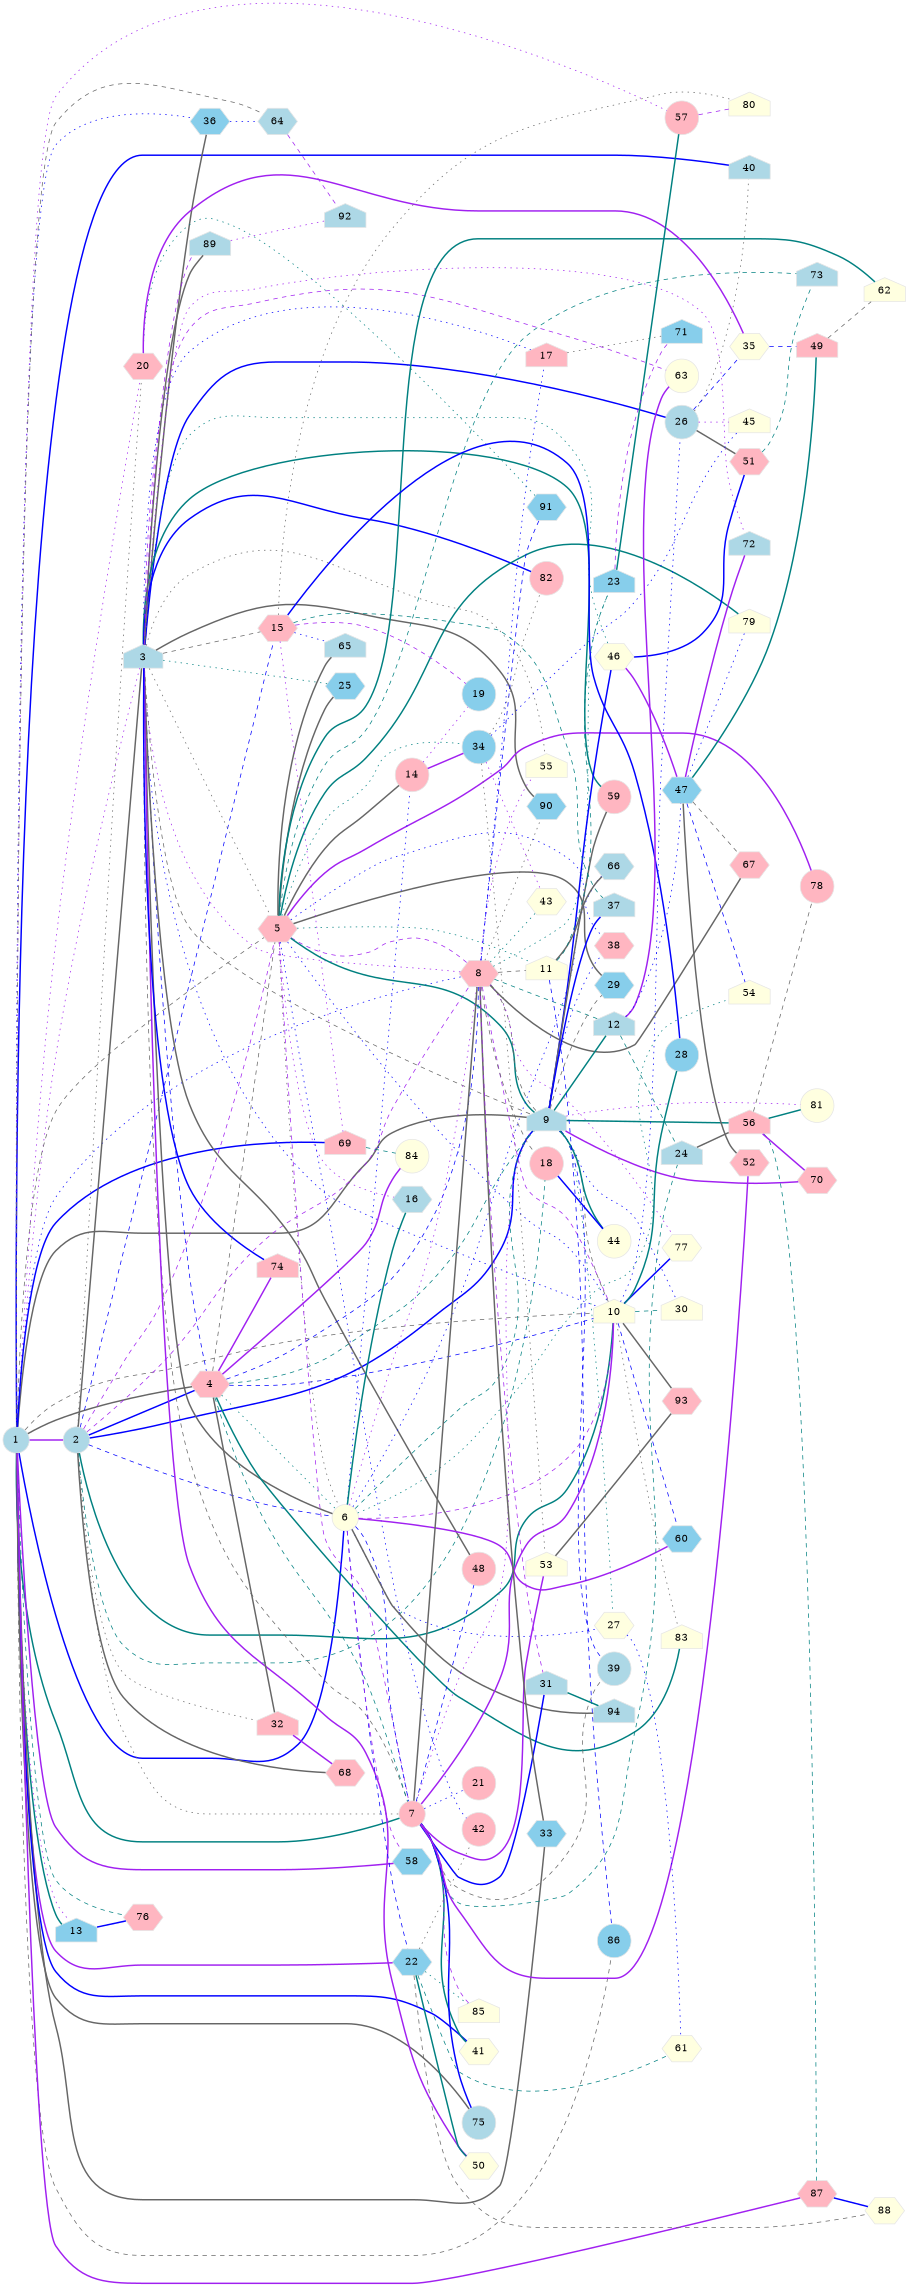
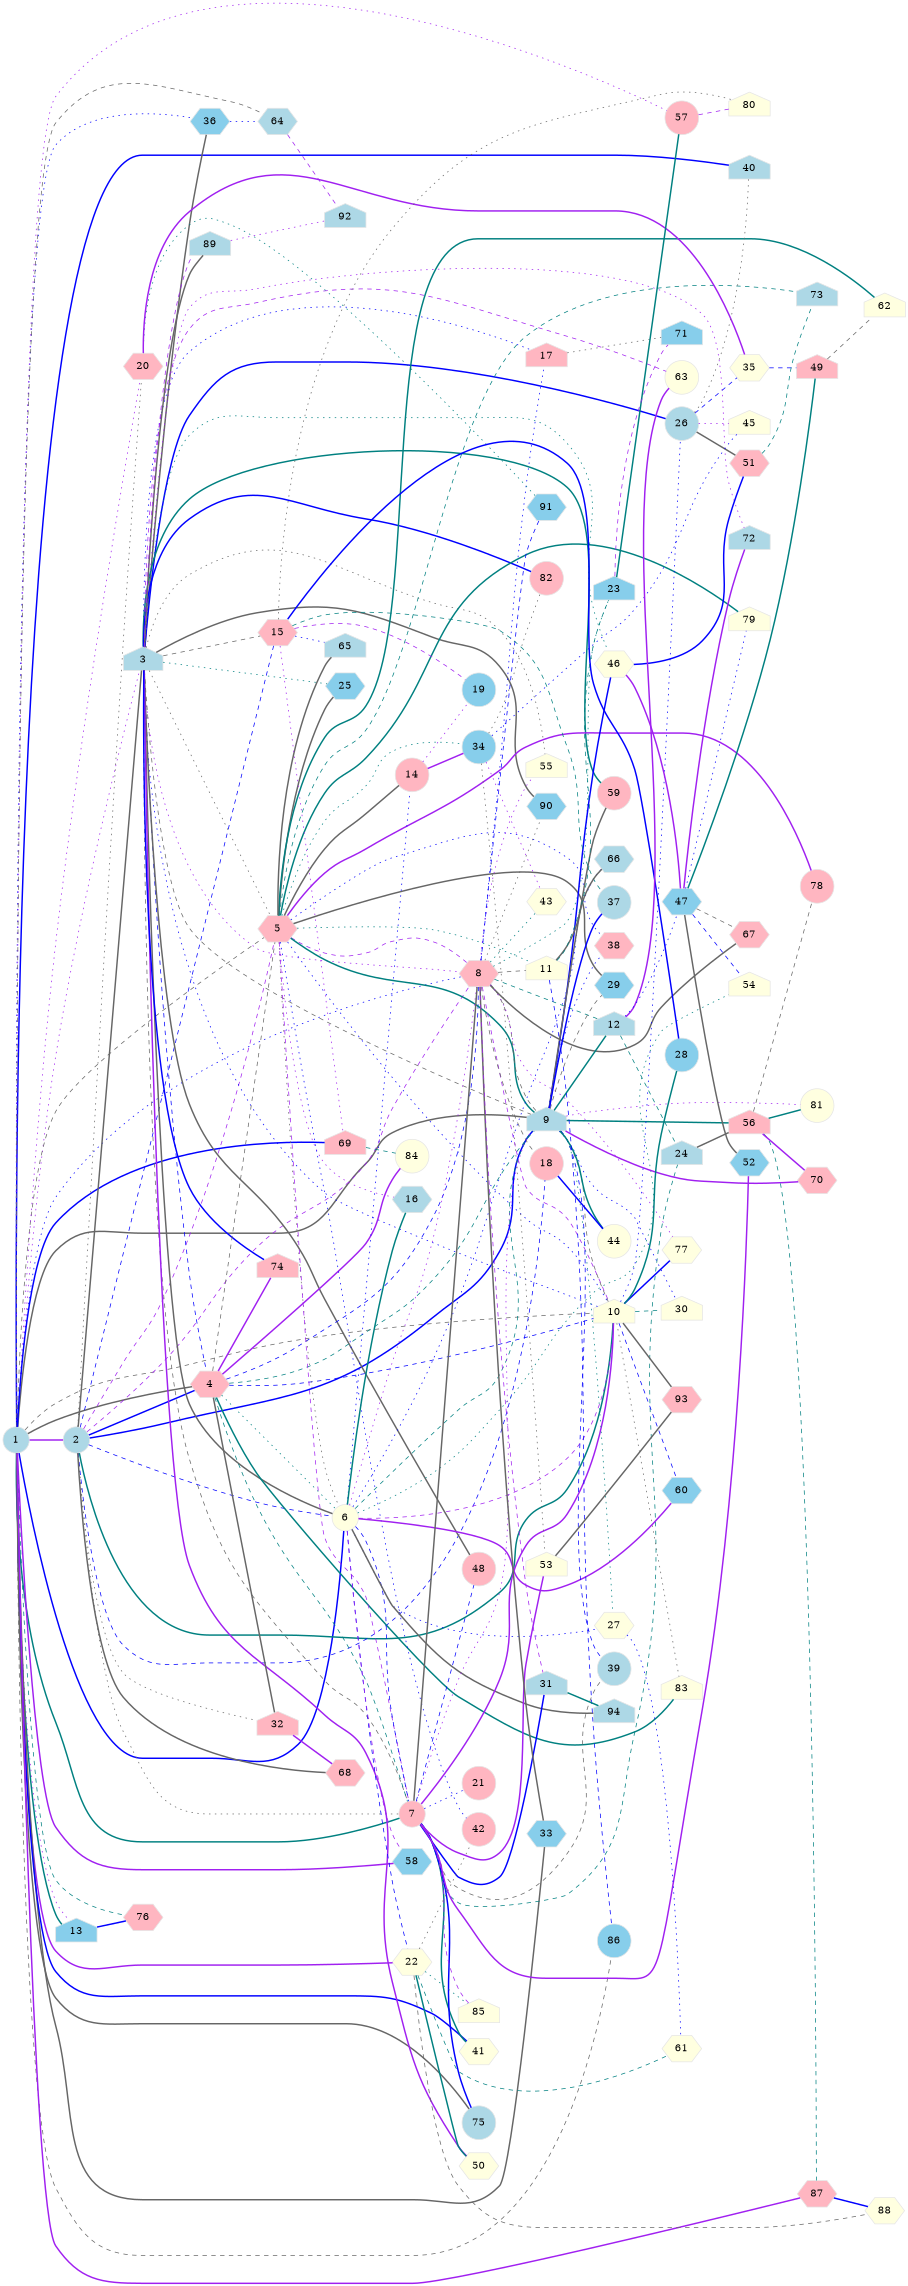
  graph {
    rankdir=LR
    node [color=gray90 fillcolor=lightpink shape=hexagon style=filled]
    edge [color=gray40 style=bold]
    1 [fillcolor=lightblue shape=circle]
    2 [fillcolor=lightblue shape=circle]
    3 [fillcolor=lightblue shape=house]
    4
    5
    6 [fillcolor=lightyellow shape=circle]
    7 [shape=circle]
    8
    9 [fillcolor=lightblue shape=house]
    10 [fillcolor=lightyellow shape=house]
    13 [fillcolor=skyblue shape=house]
    20
-   22 [fillcolor=skyblue]
+   22 [fillcolor=lightyellow]
    33 [fillcolor=skyblue]
    36 [fillcolor=skyblue]
    40 [fillcolor=lightblue shape=house]
    41 [fillcolor=lightyellow]
    57 [shape=circle]
    58 [fillcolor=skyblue]
    64 [fillcolor=lightblue]
    69 [shape=house]
    75 [fillcolor=lightblue shape=circle]
    76
    86 [fillcolor=skyblue shape=circle]
    87
    15
    18 [shape=circle]
    32 [shape=house]
    68
    17 [shape=house]
    25 [fillcolor=skyblue]
    26 [fillcolor=lightblue shape=circle]
    46 [fillcolor=lightyellow]
    48 [shape=circle]
    50 [fillcolor=lightyellow]
    55 [fillcolor=lightyellow shape=house]
    59 [shape=circle]
    63 [fillcolor=lightyellow shape=circle]
    72 [fillcolor=lightblue shape=house]
    74 [shape=house]
    82 [shape=circle]
    89 [fillcolor=lightblue shape=house]
    90 [fillcolor=skyblue]
    83 [fillcolor=lightyellow shape=house]
    84 [fillcolor=lightyellow shape=circle]
    11 [fillcolor=lightyellow shape=house]
    14 [shape=circle]
    16 [fillcolor=lightblue]
    29 [fillcolor=skyblue]
    34 [fillcolor=skyblue shape=circle]
    38
    42 [shape=circle]
    62 [fillcolor=lightyellow shape=house]
    65 [fillcolor=lightblue shape=house]
    73 [fillcolor=lightblue shape=house]
    78 [shape=circle]
    79 [fillcolor=lightyellow shape=house]
    27 [fillcolor=lightyellow]
    54 [fillcolor=lightyellow shape=house]
    60 [fillcolor=skyblue]
    66 [fillcolor=lightblue]
    94 [fillcolor=lightblue shape=house]
    21 [shape=circle]
    24 [fillcolor=lightblue shape=house]
    31 [fillcolor=lightblue shape=house]
    39 [fillcolor=lightblue shape=circle]
-   52
+   52 [fillcolor=skyblue]
    53 [fillcolor=lightyellow shape=house]
    85 [fillcolor=lightyellow shape=house]
    12 [fillcolor=lightblue shape=house]
    23 [fillcolor=skyblue shape=house]
    43 [fillcolor=lightyellow]
    67
    77 [fillcolor=lightyellow]
    91 [fillcolor=skyblue]
    30 [fillcolor=lightyellow shape=house]
-   37 [fillcolor=lightblue shape=house]
+   37 [fillcolor=lightblue shape=circle]
    44 [fillcolor=lightyellow shape=circle]
    56 [shape=house]
    70
    81 [fillcolor=lightyellow shape=circle]
    28 [fillcolor=skyblue shape=circle]
    93
    35 [fillcolor=lightyellow]
    61 [fillcolor=lightyellow]
    88 [fillcolor=lightyellow]
    80 [fillcolor=lightyellow shape=house]
    92 [fillcolor=lightblue shape=house]
    19 [fillcolor=skyblue shape=circle]
    71 [fillcolor=skyblue shape=house]
    45 [fillcolor=lightyellow shape=house]
    51
    47 [fillcolor=skyblue]
    49 [shape=house]
    1 -- 2 [color=purple]
    1 -- 3 [color=purple style=dotted]
    1 -- 4
    1 -- 5 [style=dashed]
    1 -- 6 [color=blue]
    1 -- 7 [color=teal]
    1 -- 8 [color=blue style=dotted]
    1 -- 9
    1 -- 10 [style=dashed]
    1 -- 13 [color=teal]
    1 -- 13 [color=purple style=dotted]
    1 -- 20 [color=purple style=dotted]
    1 -- 22 [color=purple]
    1 -- 33
    1 -- 36 [color=blue style=dotted]
    1 -- 40 [color=blue]
    1 -- 41 [color=blue]
    1 -- 57 [color=purple style=dotted]
    1 -- 58 [color=purple]
    1 -- 64 [style=dashed]
    1 -- 69 [color=blue]
    1 -- 75
    1 -- 76 [color=teal style=dashed]
    1 -- 86 [style=dashed]
    1 -- 87 [color=purple]
    2 -- 3
    2 -- 4 [color=blue]
    2 -- 5 [color=purple style=dashed]
    2 -- 6 [color=blue style=dashed]
    2 -- 7 [style=dotted]
    2 -- 8 [color=purple style=dashed]
    2 -- 9 [color=blue]
    2 -- 10 [color=teal]
    2 -- 20 [style=dotted]
    2 -- 15 [color=blue style=dashed]
-   2 -- 18 [color=teal style=dashed]
+   2 -- 18 [color=blue style=dashed]
    2 -- 32 [style=dotted]
    2 -- 68
    3 -- 4 [color=blue style=dashed]
    3 -- 5 [style=dotted]
    3 -- 6
    3 -- 7 [style=dashed]
    3 -- 8 [color=purple style=dotted]
    3 -- 9 [style=dashed]
    3 -- 10 [color=blue style=dotted]
    3 -- 36
    3 -- 15 [style=dashed]
    3 -- 17 [color=blue style=dotted]
    3 -- 25 [color=teal style=dotted]
    3 -- 26 [color=blue]
    3 -- 46 [color=teal style=dotted]
    3 -- 48
    3 -- 50 [color=purple]
    3 -- 55 [style=dotted]
    3 -- 59 [color=teal]
    3 -- 63 [color=purple style=dashed]
    3 -- 72 [color=purple style=dotted]
    3 -- 74 [color=blue]
    3 -- 82 [color=blue]
    3 -- 89
    3 -- 89 [color=purple style=dashed]
    3 -- 90
    4 -- 5 [style=dashed]
    4 -- 6 [color=teal style=dotted]
    4 -- 7 [color=teal style=dashed]
    4 -- 8 [color=blue style=dashed]
    4 -- 9 [color=teal style=dashed]
    4 -- 10 [color=blue style=dashed]
    4 -- 32
    4 -- 74 [color=purple]
    4 -- 83 [color=teal]
    4 -- 84 [color=purple]
    5 -- 6 [style=dotted]
    5 -- 7 [color=purple style=dashed]
    5 -- 8 [color=purple style=dashed]
    5 -- 9 [color=teal]
    5 -- 10 [color=blue style=dotted]
    5 -- 25
    5 -- 11 [color=teal style=dotted]
    5 -- 14
    5 -- 16 [color=purple style=dotted]
    5 -- 29
    5 -- 34 [color=teal style=dotted]
    5 -- 38 [color=blue style=dotted]
    5 -- 42 [color=blue style=dotted]
    5 -- 62 [color=teal]
    5 -- 65
    5 -- 73 [color=teal style=dashed]
    5 -- 78 [color=purple]
    5 -- 79 [color=teal]
    6 -- 7 [color=blue style=dashed]
    6 -- 8 [color=purple style=dotted]
    6 -- 9 [color=teal style=dashed]
    6 -- 10 [color=purple style=dashed]
    6 -- 22 [color=blue style=dashed]
    6 -- 58 [color=purple style=dashed]
    6 -- 14 [color=blue style=dotted]
    6 -- 16 [color=teal]
    6 -- 27 [color=blue style=dotted]
    6 -- 54 [color=teal style=dotted]
    6 -- 60 [color=purple]
    6 -- 66 [color=blue style=dotted]
    6 -- 94
    7 -- 8
    7 -- 9 [color=purple style=dotted]
    7 -- 10 [color=purple]
    7 -- 41 [color=teal]
    7 -- 75 [color=blue]
    7 -- 48 [color=blue style=dashed]
    7 -- 21 [color=blue style=dotted]
    7 -- 24 [color=teal style=dashed]
    7 -- 31 [color=blue]
    7 -- 39 [style=dashed]
    7 -- 52 [color=purple]
    7 -- 53 [color=purple]
    7 -- 85 [color=purple style=dashed]
    8 -- 9 [style=dashed]
    8 -- 10 [color=purple style=dashed]
    8 -- 33
    8 -- 18 [style=dashed]
    8 -- 17 [color=blue style=dotted]
    8 -- 55 [color=purple style=dotted]
    8 -- 90 [style=dotted]
    8 -- 11 [style=dashed]
    8 -- 31 [color=purple style=dashed]
    8 -- 12 [color=teal style=dashed]
    8 -- 23 [color=teal style=dotted]
    8 -- 43 [color=teal style=dotted]
    8 -- 67
    8 -- 77 [color=purple style=dotted]
    8 -- 91 [color=blue style=dashed]
    9 -- 10 [style=dashed]
    9 -- 46 [color=blue]
    9 -- 59
    9 -- 29 [style=dashed]
    9 -- 38 [color=blue style=dotted]
    9 -- 27 [color=teal style=dotted]
    9 -- 39 [color=blue style=dashed]
    9 -- 12 [color=teal]
    9 -- 30 [color=blue style=dotted]
    9 -- 37 [color=blue]
    9 -- 44 [color=teal]
    9 -- 56 [color=teal]
    9 -- 70 [color=purple]
    9 -- 81 [color=purple style=dotted]
    10 -- 26 [color=blue style=dotted]
    10 -- 83 [style=dotted]
    10 -- 60 [color=blue style=dashed]
    10 -- 77 [color=blue]
    10 -- 30 [color=teal style=dashed]
    10 -- 28 [color=teal]
    10 -- 93
    13 -- 76 [color=blue]
    20 -- 91 [color=teal style=dotted]
    20 -- 35 [color=purple]
    22 -- 50 [color=teal]
    22 -- 42 [style=dotted]
    22 -- 85 [color=teal style=dotted]
    22 -- 61 [color=teal style=dashed]
    22 -- 88 [style=dashed]
    36 -- 64 [color=blue style=dotted]
    57 -- 80 [color=purple style=dashed]
    64 -- 92 [color=purple style=dashed]
    69 -- 84 [color=teal style=dashed]
    87 -- 88 [color=blue]
    15 -- 69 [color=purple style=dotted]
    15 -- 65 [color=blue style=dotted]
    15 -- 37 [color=teal style=dashed]
    15 -- 28 [color=blue]
    15 -- 80 [style=dotted]
    15 -- 19 [color=purple style=dashed]
    18 -- 44 [color=blue]
    32 -- 68 [color=purple]
    17 -- 71 [style=dotted]
    26 -- 40 [style=dotted]
    26 -- 35 [color=blue style=dashed]
    26 -- 45 [color=purple style=dotted]
    26 -- 51
    46 -- 51 [color=blue]
    46 -- 47 [color=purple]
    89 -- 92 [color=purple style=dotted]
    11 -- 86 [color=blue style=dashed]
    11 -- 66
    11 -- 23 [color=teal style=dashed]
    14 -- 34 [color=purple]
    14 -- 19 [color=purple style=dotted]
    34 -- 82 [style=dotted]
    34 -- 53 [style=dotted]
    34 -- 43 [color=purple style=dotted]
    34 -- 45 [color=blue style=dotted]
    27 -- 61 [color=blue style=dotted]
    24 -- 56
    31 -- 94 [color=teal]
    53 -- 93
    12 -- 63 [color=purple]
    12 -- 24 [color=teal style=dashed]
    12 -- 47 [color=blue style=dotted]
    23 -- 57 [color=teal]
    23 -- 71 [color=purple style=dashed]
    56 -- 87 [color=teal style=dashed]
    56 -- 78 [style=dashed]
    56 -- 70 [color=purple]
    56 -- 81 [color=teal]
    35 -- 49 [color=blue style=dashed]
    51 -- 73 [color=teal style=dashed]
    47 -- 72 [color=purple]
    47 -- 79 [color=blue style=dotted]
    47 -- 54 [color=blue style=dashed]
    47 -- 52
    47 -- 67 [style=dashed]
    47 -- 49 [color=teal]
    49 -- 62 [style=dashed]
  }
